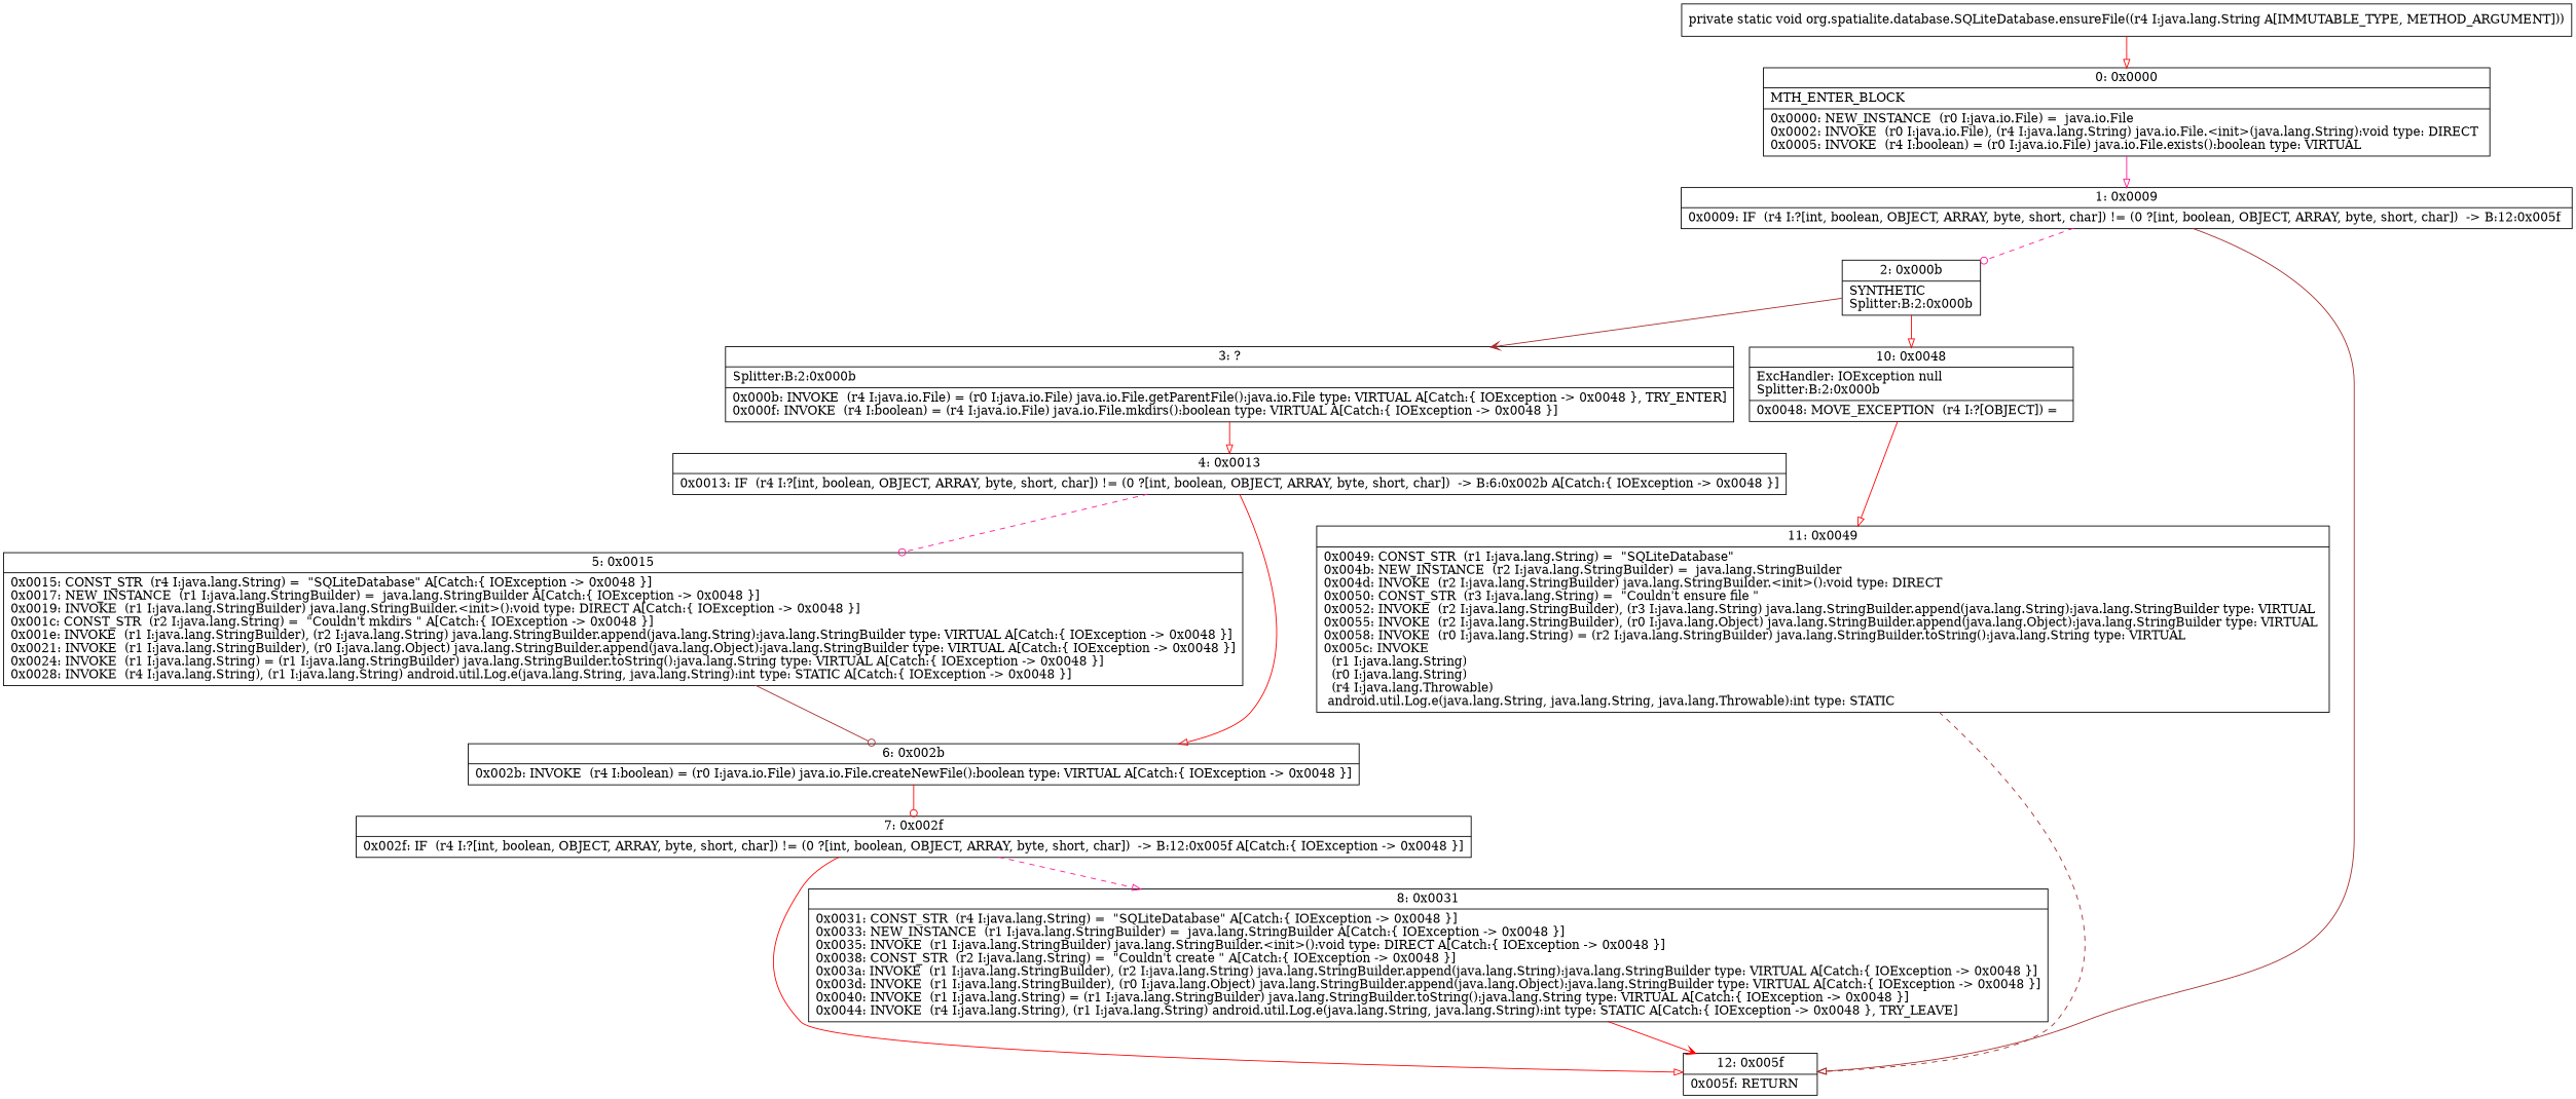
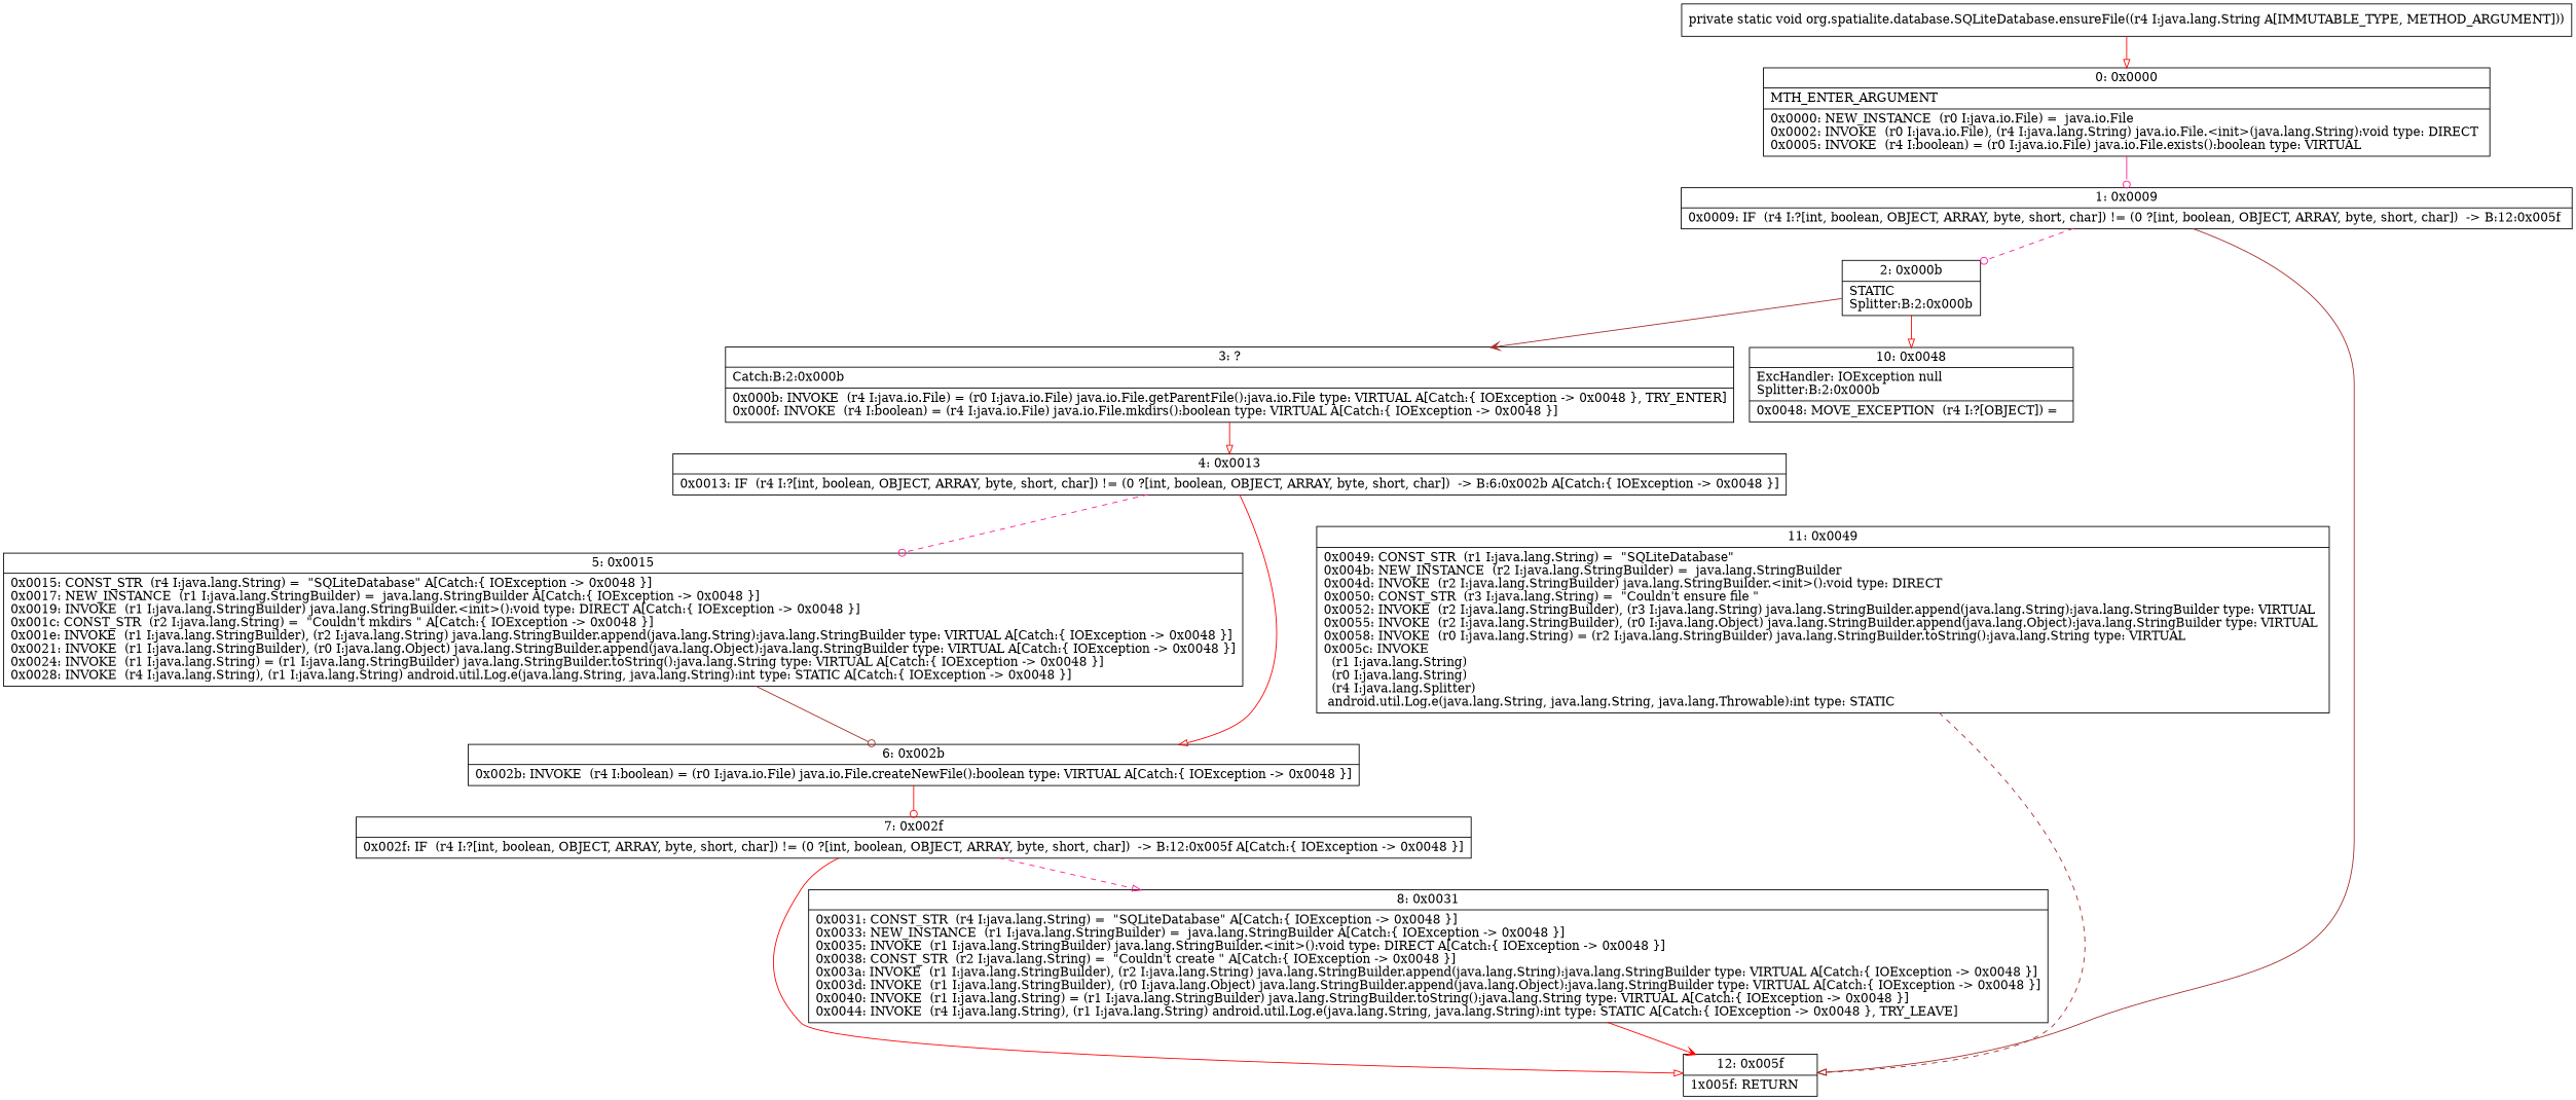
  digraph {
    node [shape=record]
    edge [arrowhead=onormal color=red]
-   n1 [label="{0\:\ 0x0000|MTH_ENTER_BLOCK\l|0x0000: NEW_INSTANCE  (r0 I:java.io.File) =  java.io.File \l0x0002: INVOKE  (r0 I:java.io.File), (r4 I:java.lang.String) java.io.File.\<init\>(java.lang.String):void type: DIRECT \l0x0005: INVOKE  (r4 I:boolean) = (r0 I:java.io.File) java.io.File.exists():boolean type: VIRTUAL \l}"]
+   n1 [label="{0\:\ 0x0000|MTH_ENTER_ARGUMENT\l|0x0000: NEW_INSTANCE  (r0 I:java.io.File) =  java.io.File \l0x0002: INVOKE  (r0 I:java.io.File), (r4 I:java.lang.String) java.io.File.\<init\>(java.lang.String):void type: DIRECT \l0x0005: INVOKE  (r4 I:boolean) = (r0 I:java.io.File) java.io.File.exists():boolean type: VIRTUAL \l}"]
    n2 [label="{1\:\ 0x0009|0x0009: IF  (r4 I:?[int, boolean, OBJECT, ARRAY, byte, short, char]) != (0 ?[int, boolean, OBJECT, ARRAY, byte, short, char])  \-\> B:12:0x005f \l}"]
-   n3 [label="{2\:\ 0x000b|SYNTHETIC\lSplitter:B:2:0x000b\l}"]
-   n4 [label="{12\:\ 0x005f|0x005f: RETURN   \l}"]
-   n5 [label="{3\:\ ?|Splitter:B:2:0x000b\l|0x000b: INVOKE  (r4 I:java.io.File) = (r0 I:java.io.File) java.io.File.getParentFile():java.io.File type: VIRTUAL A[Catch:\{ IOException \-\> 0x0048 \}, TRY_ENTER]\l0x000f: INVOKE  (r4 I:boolean) = (r4 I:java.io.File) java.io.File.mkdirs():boolean type: VIRTUAL A[Catch:\{ IOException \-\> 0x0048 \}]\l}"]
+   n3 [label="{2\:\ 0x000b|STATIC\lSplitter:B:2:0x000b\l}"]
+   n4 [label="{12\:\ 0x005f|1x005f: RETURN   \l}"]
+   n5 [label="{3\:\ ?|Catch:B:2:0x000b\l|0x000b: INVOKE  (r4 I:java.io.File) = (r0 I:java.io.File) java.io.File.getParentFile():java.io.File type: VIRTUAL A[Catch:\{ IOException \-\> 0x0048 \}, TRY_ENTER]\l0x000f: INVOKE  (r4 I:boolean) = (r4 I:java.io.File) java.io.File.mkdirs():boolean type: VIRTUAL A[Catch:\{ IOException \-\> 0x0048 \}]\l}"]
    n6 [label="{10\:\ 0x0048|ExcHandler: IOException null\lSplitter:B:2:0x000b\l|0x0048: MOVE_EXCEPTION  (r4 I:?[OBJECT]) =  \l}"]
    n7 [label="{4\:\ 0x0013|0x0013: IF  (r4 I:?[int, boolean, OBJECT, ARRAY, byte, short, char]) != (0 ?[int, boolean, OBJECT, ARRAY, byte, short, char])  \-\> B:6:0x002b A[Catch:\{ IOException \-\> 0x0048 \}]\l}"]
-   n8 [label="{11\:\ 0x0049|0x0049: CONST_STR  (r1 I:java.lang.String) =  \"SQLiteDatabase\" \l0x004b: NEW_INSTANCE  (r2 I:java.lang.StringBuilder) =  java.lang.StringBuilder \l0x004d: INVOKE  (r2 I:java.lang.StringBuilder) java.lang.StringBuilder.\<init\>():void type: DIRECT \l0x0050: CONST_STR  (r3 I:java.lang.String) =  \"Couldn't ensure file \" \l0x0052: INVOKE  (r2 I:java.lang.StringBuilder), (r3 I:java.lang.String) java.lang.StringBuilder.append(java.lang.String):java.lang.StringBuilder type: VIRTUAL \l0x0055: INVOKE  (r2 I:java.lang.StringBuilder), (r0 I:java.lang.Object) java.lang.StringBuilder.append(java.lang.Object):java.lang.StringBuilder type: VIRTUAL \l0x0058: INVOKE  (r0 I:java.lang.String) = (r2 I:java.lang.StringBuilder) java.lang.StringBuilder.toString():java.lang.String type: VIRTUAL \l0x005c: INVOKE  \l  (r1 I:java.lang.String)\l  (r0 I:java.lang.String)\l  (r4 I:java.lang.Throwable)\l android.util.Log.e(java.lang.String, java.lang.String, java.lang.Throwable):int type: STATIC \l}"]
+   n8 [label="{11\:\ 0x0049|0x0049: CONST_STR  (r1 I:java.lang.String) =  \"SQLiteDatabase\" \l0x004b: NEW_INSTANCE  (r2 I:java.lang.StringBuilder) =  java.lang.StringBuilder \l0x004d: INVOKE  (r2 I:java.lang.StringBuilder) java.lang.StringBuilder.\<init\>():void type: DIRECT \l0x0050: CONST_STR  (r3 I:java.lang.String) =  \"Couldn't ensure file \" \l0x0052: INVOKE  (r2 I:java.lang.StringBuilder), (r3 I:java.lang.String) java.lang.StringBuilder.append(java.lang.String):java.lang.StringBuilder type: VIRTUAL \l0x0055: INVOKE  (r2 I:java.lang.StringBuilder), (r0 I:java.lang.Object) java.lang.StringBuilder.append(java.lang.Object):java.lang.StringBuilder type: VIRTUAL \l0x0058: INVOKE  (r0 I:java.lang.String) = (r2 I:java.lang.StringBuilder) java.lang.StringBuilder.toString():java.lang.String type: VIRTUAL \l0x005c: INVOKE  \l  (r1 I:java.lang.String)\l  (r0 I:java.lang.String)\l  (r4 I:java.lang.Splitter)\l android.util.Log.e(java.lang.String, java.lang.String, java.lang.Throwable):int type: STATIC \l}"]
    n9 [label="{5\:\ 0x0015|0x0015: CONST_STR  (r4 I:java.lang.String) =  \"SQLiteDatabase\" A[Catch:\{ IOException \-\> 0x0048 \}]\l0x0017: NEW_INSTANCE  (r1 I:java.lang.StringBuilder) =  java.lang.StringBuilder A[Catch:\{ IOException \-\> 0x0048 \}]\l0x0019: INVOKE  (r1 I:java.lang.StringBuilder) java.lang.StringBuilder.\<init\>():void type: DIRECT A[Catch:\{ IOException \-\> 0x0048 \}]\l0x001c: CONST_STR  (r2 I:java.lang.String) =  \"Couldn't mkdirs \" A[Catch:\{ IOException \-\> 0x0048 \}]\l0x001e: INVOKE  (r1 I:java.lang.StringBuilder), (r2 I:java.lang.String) java.lang.StringBuilder.append(java.lang.String):java.lang.StringBuilder type: VIRTUAL A[Catch:\{ IOException \-\> 0x0048 \}]\l0x0021: INVOKE  (r1 I:java.lang.StringBuilder), (r0 I:java.lang.Object) java.lang.StringBuilder.append(java.lang.Object):java.lang.StringBuilder type: VIRTUAL A[Catch:\{ IOException \-\> 0x0048 \}]\l0x0024: INVOKE  (r1 I:java.lang.String) = (r1 I:java.lang.StringBuilder) java.lang.StringBuilder.toString():java.lang.String type: VIRTUAL A[Catch:\{ IOException \-\> 0x0048 \}]\l0x0028: INVOKE  (r4 I:java.lang.String), (r1 I:java.lang.String) android.util.Log.e(java.lang.String, java.lang.String):int type: STATIC A[Catch:\{ IOException \-\> 0x0048 \}]\l}"]
    n10 [label="{6\:\ 0x002b|0x002b: INVOKE  (r4 I:boolean) = (r0 I:java.io.File) java.io.File.createNewFile():boolean type: VIRTUAL A[Catch:\{ IOException \-\> 0x0048 \}]\l}"]
    n11 [label="{7\:\ 0x002f|0x002f: IF  (r4 I:?[int, boolean, OBJECT, ARRAY, byte, short, char]) != (0 ?[int, boolean, OBJECT, ARRAY, byte, short, char])  \-\> B:12:0x005f A[Catch:\{ IOException \-\> 0x0048 \}]\l}"]
    n12 [label="{8\:\ 0x0031|0x0031: CONST_STR  (r4 I:java.lang.String) =  \"SQLiteDatabase\" A[Catch:\{ IOException \-\> 0x0048 \}]\l0x0033: NEW_INSTANCE  (r1 I:java.lang.StringBuilder) =  java.lang.StringBuilder A[Catch:\{ IOException \-\> 0x0048 \}]\l0x0035: INVOKE  (r1 I:java.lang.StringBuilder) java.lang.StringBuilder.\<init\>():void type: DIRECT A[Catch:\{ IOException \-\> 0x0048 \}]\l0x0038: CONST_STR  (r2 I:java.lang.String) =  \"Couldn't create \" A[Catch:\{ IOException \-\> 0x0048 \}]\l0x003a: INVOKE  (r1 I:java.lang.StringBuilder), (r2 I:java.lang.String) java.lang.StringBuilder.append(java.lang.String):java.lang.StringBuilder type: VIRTUAL A[Catch:\{ IOException \-\> 0x0048 \}]\l0x003d: INVOKE  (r1 I:java.lang.StringBuilder), (r0 I:java.lang.Object) java.lang.StringBuilder.append(java.lang.Object):java.lang.StringBuilder type: VIRTUAL A[Catch:\{ IOException \-\> 0x0048 \}]\l0x0040: INVOKE  (r1 I:java.lang.String) = (r1 I:java.lang.StringBuilder) java.lang.StringBuilder.toString():java.lang.String type: VIRTUAL A[Catch:\{ IOException \-\> 0x0048 \}]\l0x0044: INVOKE  (r4 I:java.lang.String), (r1 I:java.lang.String) android.util.Log.e(java.lang.String, java.lang.String):int type: STATIC A[Catch:\{ IOException \-\> 0x0048 \}, TRY_LEAVE]\l}"]
    n13 [label="{private static void org.spatialite.database.SQLiteDatabase.ensureFile((r4 I:java.lang.String A[IMMUTABLE_TYPE, METHOD_ARGUMENT])) }"]
-   n1 -> n2 [color=deeppink]
+   n1 -> n2 [arrowhead=odot color=deeppink]
    n2 -> n3 [arrowhead=odot color=deeppink style=dashed]
    n2 -> n4 [color=brown]
    n3 -> n5 [arrowhead=vee color=brown]
    n3 -> n6
    n5 -> n7
-   n6 -> n8
    n7 -> n9 [arrowhead=odot color=deeppink style=dashed]
    n7 -> n10
    n8 -> n4 [color=brown style=dashed]
    n9 -> n10 [arrowhead=odot color=brown]
    n10 -> n11 [arrowhead=odot]
    n11 -> n4
    n11 -> n12 [color=deeppink style=dashed]
    n12 -> n4 [arrowhead=vee]
    n13 -> n1
  }
